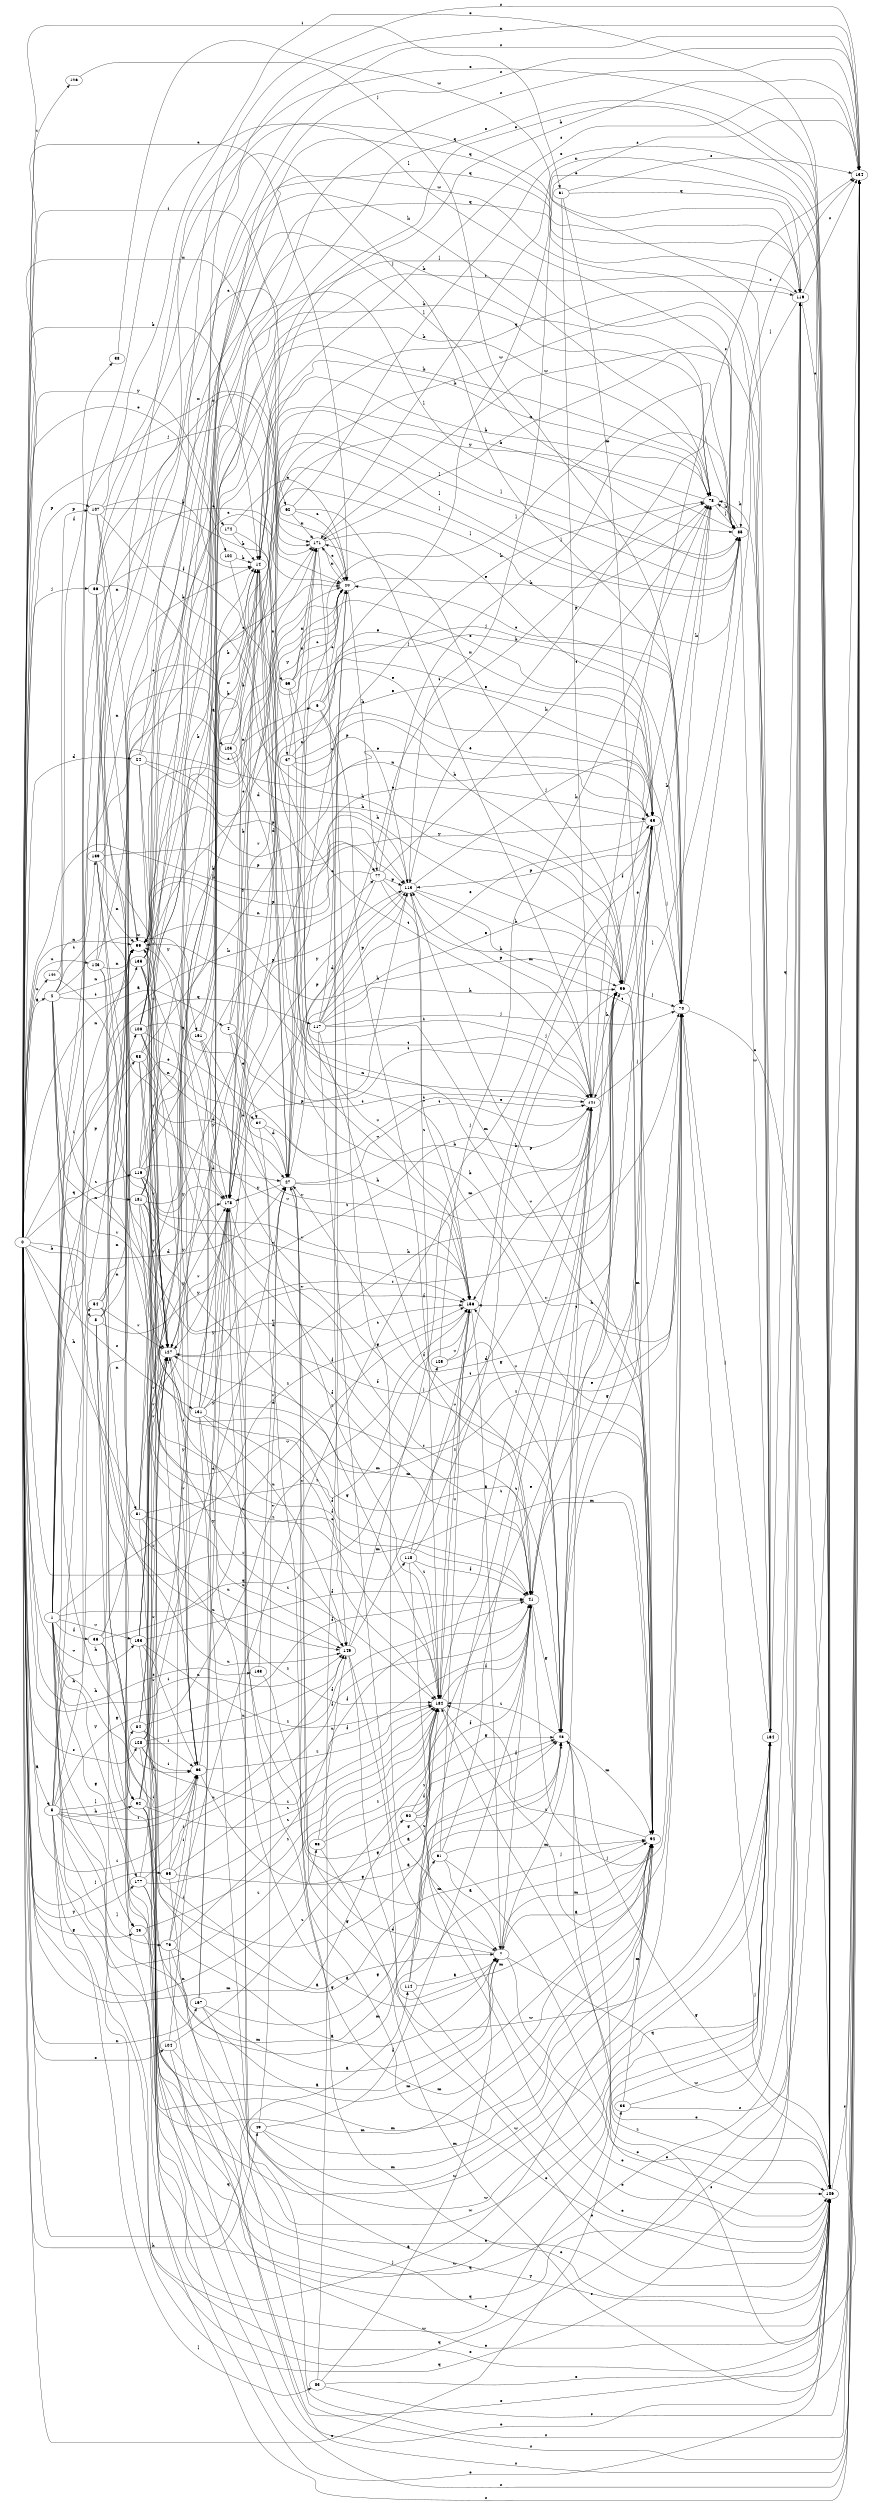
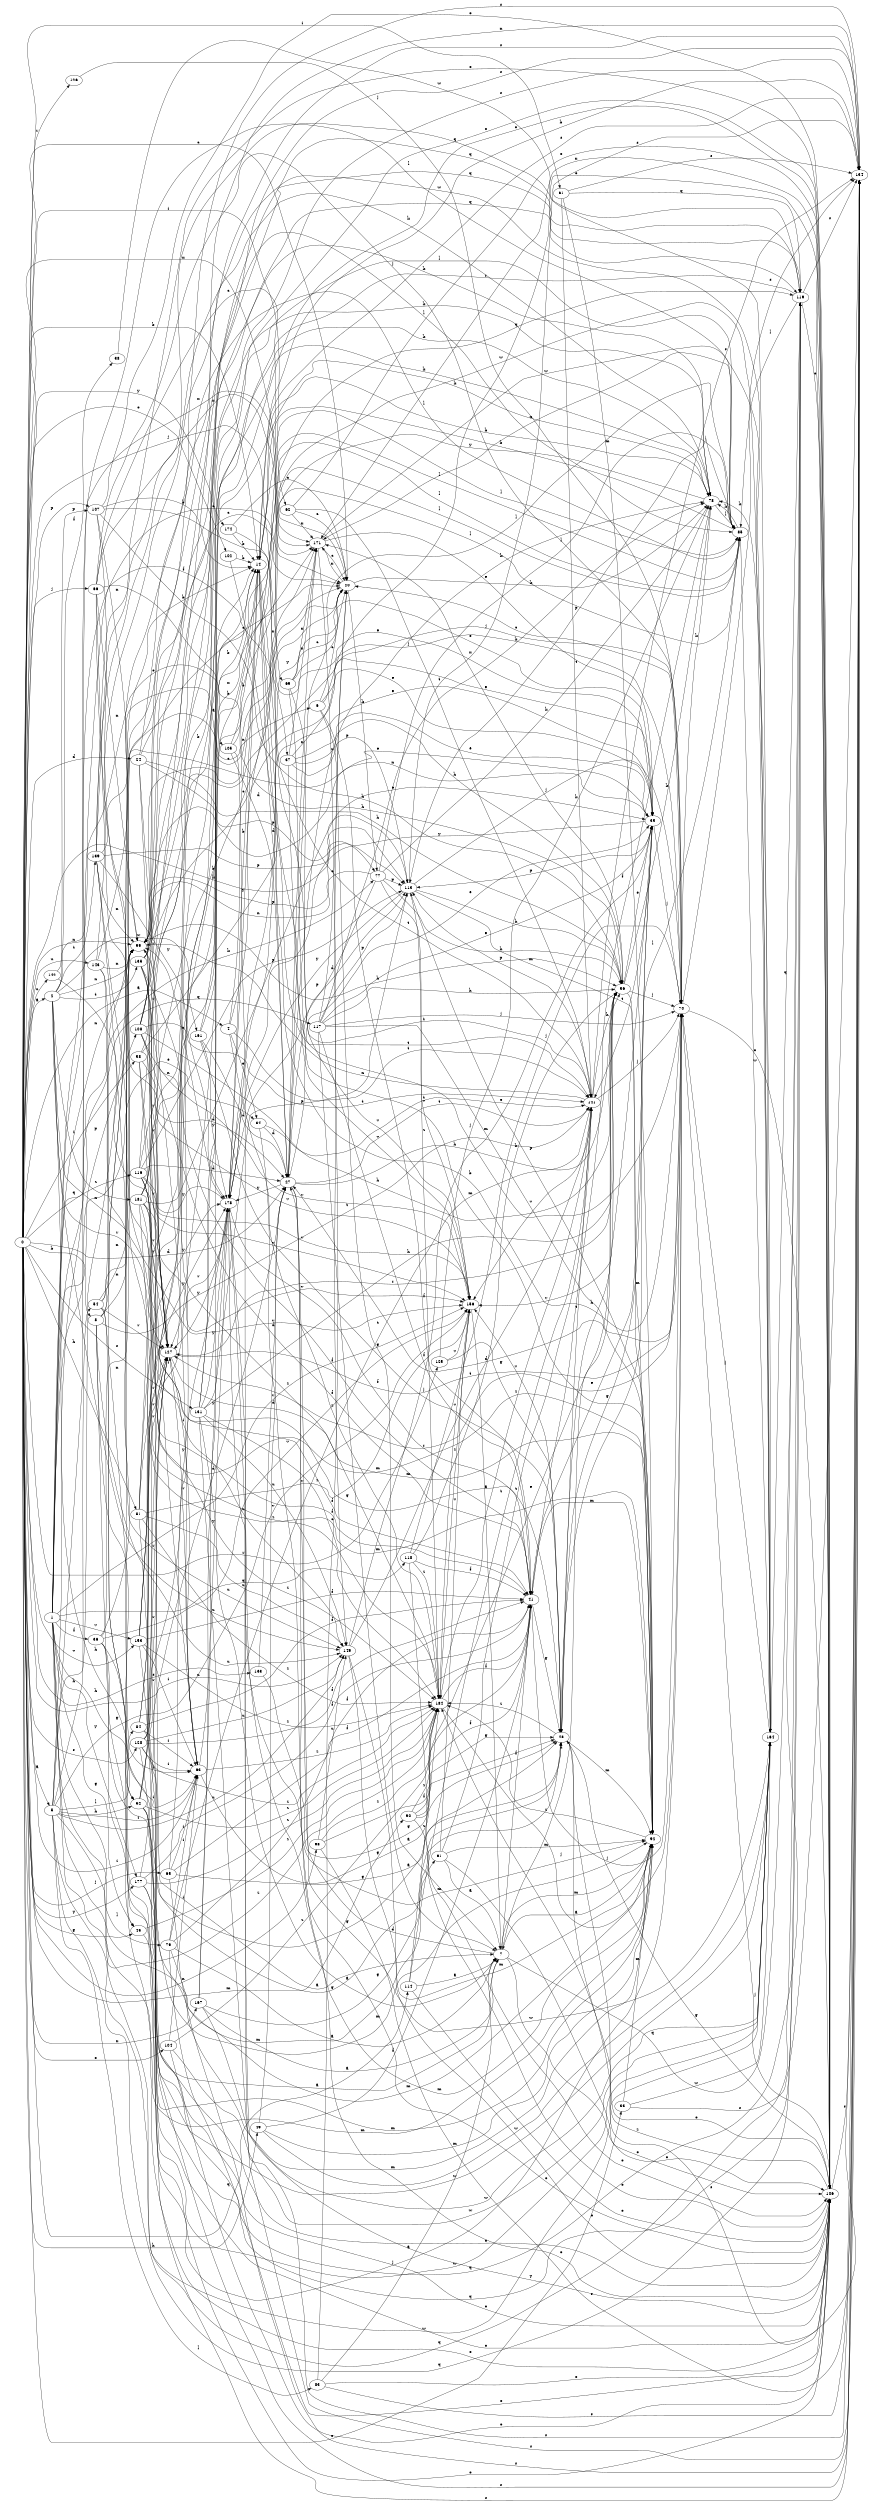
  strict digraph {
    rankdir=LR
    0
    2
    4
    5
    8
    14
    20
    24
    27
    33
    45
    49
    51
    58
    61
    62
    63
    65
    66
    69
    77
    90
    98
    99
    102
    104
    107
    114
    116
    125
    126
    128
    131
    133
    142
    143
    149
    153
    167
    171
    174
    177
    52
    156
    37
    38
    127
    135
    139
    161
    181
    34
    119
    141
    164
    184
    54
    83
    84
    85
    105
    48
    70
    134
    178
    78
    7
    56
    113
    35
    106
    92
    41
    1
    36
    79
    91
    108
    117
    118
    6
    0 -> 2 [label=a]
    0 -> 4 [label=a]
    0 -> 5 [label=a]
    0 -> 8 [label=b]
    0 -> 14 [label=b]
    0 -> 20 [label=c]
    0 -> 24 [label=d]
    0 -> 27 [label=d]
    0 -> 33 [label=e]
    0 -> 45 [label=g]
    0 -> 49 [label=h]
    0 -> 51 [label=h]
    0 -> 58 [label=i]
    0 -> 61 [label=i]
    0 -> 62 [label=i]
    0 -> 63 [label=i]
    0 -> 65 [label=j]
    0 -> 66 [label=j]
    0 -> 69 [label=j]
    0 -> 77 [label=k]
    0 -> 90 [label=m]
    0 -> 98 [label=n]
    0 -> 99 [label=n]
    0 -> 102 [label=o]
    0 -> 104 [label=o]
    0 -> 107 [label=p]
    0 -> 114 [label=q]
    0 -> 116 [label=q]
    0 -> 125 [label=r]
    0 -> 126 [label=r]
    0 -> 128 [label=s]
    0 -> 131 [label=s]
    0 -> 133 [label=s]
    0 -> 142 [label=u]
    0 -> 143 [label=u]
    0 -> 149 [label=u]
    0 -> 153 [label=v]
    0 -> 167 [label=x]
    0 -> 171 [label=x]
    0 -> 174 [label=y]
    0 -> 177 [label=y]
    2 -> 99 [label=n]
    2 -> 149 [label=u]
    2 -> 52 [label=h]
    2 -> 156 [label=v]
    2 -> 37 [label=f]
    2 -> 38 [label=f]
    2 -> 127 [label=r]
    2 -> 135 [label=t]
    2 -> 139 [label=t]
    2 -> 161 [label=w]
    2 -> 181 [label=z]
    4 -> 34 [label=e]
    4 -> 119 [label=q]
    4 -> 141 [label=t]
    4 -> 164 [label=w]
    4 -> 184 [label=z]
    5 -> 63 [label=i]
    5 -> 99 [label=n]
    5 -> 149 [label=u]
    5 -> 52 [label=h]
    5 -> 156 [label=v]
    5 -> 119 [label=q]
    5 -> 164 [label=w]
    5 -> 184 [label=z]
    5 -> 54 [label=h]
    5 -> 83 [label=l]
    5 -> 84 [label=l]
    5 -> 85 [label=l]
    5 -> 105 [label=o]
    8 -> 20 [label=c]
    8 -> 45 [label=g]
    8 -> 99 [label=n]
    8 -> 149 [label=u]
    8 -> 141 [label=t]
    8 -> 85 [label=l]
    8 -> 48 [label=g]
    14 -> 27 [label=d]
    14 -> 141 [label=t]
    14 -> 85 [label=l]
    14 -> 70 [label=j]
    14 -> 134 [label=s]
    14 -> 178 [label=y]
    20 -> 77 [label=k]
    20 -> 99 [label=n]
    20 -> 171 [label=x]
-   20 -> 127 [label=r]
    20 -> 178 [label=y]
    20 -> 78 [label=k]
    24 -> 20 [label=c]
    24 -> 127 [label=r]
    24 -> 134 [label=s]
    24 -> 7 [label=a]
    24 -> 56 [label=h]
    24 -> 113 [label=p]
    27 -> 171 [label=x]
    27 -> 141 [label=t]
    27 -> 164 [label=w]
    27 -> 85 [label=l]
    27 -> 178 [label=y]
    27 -> 78 [label=k]
    27 -> 56 [label=h]
    27 -> 35 [label=e]
    27 -> 106 [label=o]
    33 -> 164 [label=w]
    33 -> 134 [label=s]
    33 -> 92 [label=m]
    45 -> 184 [label=z]
    45 -> 7 [label=a]
    49 -> 27 [label=d]
    49 -> 164 [label=w]
    49 -> 92 [label=m]
    49 -> 41 [label=f]
    51 -> 149 [label=u]
    51 -> 156 [label=v]
    51 -> 127 [label=r]
    51 -> 184 [label=z]
    51 -> 178 [label=y]
    51 -> 78 [label=k]
    51 -> 92 [label=m]
    58 -> 27 [label=d]
    58 -> 127 [label=r]
    58 -> 134 [label=s]
    58 -> 35 [label=e]
    58 -> 41 [label=f]
    61 -> 119 [label=q]
    61 -> 141 [label=t]
    61 -> 134 [label=s]
    61 -> 92 [label=m]
    62 -> 20 [label=c]
    62 -> 171 [label=x]
    62 -> 141 [label=t]
    62 -> 106 [label=o]
    63 -> 99 [label=n]
    63 -> 127 [label=r]
    63 -> 184 [label=z]
    63 -> 48 [label=g]
    63 -> 178 [label=y]
    65 -> 14 [label=b]
    65 -> 63 [label=i]
    65 -> 48 [label=g]
    65 -> 134 [label=s]
    65 -> 41 [label=f]
    66 -> 20 [label=c]
    66 -> 99 [label=n]
    66 -> 171 [label=x]
    66 -> 156 [label=v]
    66 -> 70 [label=j]
    66 -> 56 [label=h]
    66 -> 92 [label=m]
    69 -> 20 [label=c]
    69 -> 171 [label=x]
    69 -> 156 [label=v]
    69 -> 35 [label=e]
    69 -> 92 [label=m]
    77 -> 27 [label=d]
    77 -> 99 [label=n]
    77 -> 156 [label=v]
    77 -> 85 [label=l]
    77 -> 78 [label=k]
    77 -> 56 [label=h]
    77 -> 113 [label=p]
    90 -> 184 [label=z]
    90 -> 48 [label=g]
    90 -> 35 [label=e]
    90 -> 106 [label=o]
    90 -> 41 [label=f]
    98 -> 149 [label=u]
    98 -> 184 [label=z]
    98 -> 134 [label=s]
    98 -> 41 [label=f]
    99 -> 127 [label=r]
    99 -> 119 [label=q]
    99 -> 56 [label=h]
    99 -> 113 [label=p]
    99 -> 106 [label=o]
    102 -> 14 [label=b]
    102 -> 141 [label=t]
    104 -> 63 [label=i]
    104 -> 164 [label=w]
    104 -> 184 [label=z]
    104 -> 106 [label=o]
    107 -> 14 [label=b]
    107 -> 99 [label=n]
    107 -> 184 [label=z]
    107 -> 56 [label=h]
    107 -> 35 [label=e]
    107 -> 106 [label=o]
    114 -> 141 [label=t]
    114 -> 184 [label=z]
    114 -> 7 [label=a]
    114 -> 106 [label=o]
    116 -> 20 [label=c]
    116 -> 27 [label=d]
    116 -> 149 [label=u]
    116 -> 156 [label=v]
    116 -> 127 [label=r]
    116 -> 48 [label=g]
    116 -> 178 [label=y]
    116 -> 113 [label=p]
    116 -> 106 [label=o]
    125 -> 156 [label=v]
    125 -> 48 [label=g]
    125 -> 78 [label=k]
    126 -> 70 [label=j]
    128 -> 63 [label=i]
    128 -> 149 [label=u]
    128 -> 127 [label=r]
    128 -> 119 [label=q]
    128 -> 184 [label=z]
    128 -> 85 [label=l]
    128 -> 178 [label=y]
    128 -> 41 [label=f]
    131 -> 149 [label=u]
    131 -> 184 [label=z]
    131 -> 85 [label=l]
    131 -> 134 [label=s]
    131 -> 178 [label=y]
    131 -> 78 [label=k]
    131 -> 7 [label=a]
    131 -> 56 [label=h]
    131 -> 113 [label=p]
    133 -> 27 [label=d]
    133 -> 48 [label=g]
    142 -> 107 [label=p]
    142 -> 156 [label=v]
    143 -> 99 [label=n]
    143 -> 85 [label=l]
    143 -> 134 [label=s]
    143 -> 78 [label=k]
    143 -> 106 [label=o]
    149 -> 141 [label=t]
    149 -> 35 [label=e]
    149 -> 106 [label=o]
    149 -> 92 [label=m]
    153 -> 63 [label=i]
    153 -> 127 [label=r]
    153 -> 184 [label=z]
    153 -> 134 [label=s]
    153 -> 178 [label=y]
    153 -> 78 [label=k]
    153 -> 41 [label=f]
    167 -> 14 [label=b]
    167 -> 164 [label=w]
    167 -> 48 [label=g]
    167 -> 178 [label=y]
    167 -> 7 [label=a]
    171 -> 20 [label=c]
    171 -> 149 [label=u]
    171 -> 164 [label=w]
    171 -> 35 [label=e]
    174 -> 14 [label=b]
    174 -> 20 [label=c]
    174 -> 141 [label=t]
    177 -> 127 [label=r]
    177 -> 164 [label=w]
    177 -> 184 [label=z]
    177 -> 92 [label=m]
    177 -> 41 [label=f]
    52 -> 27 [label=d]
    52 -> 127 [label=r]
    52 -> 164 [label=w]
    52 -> 184 [label=z]
    52 -> 85 [label=l]
    52 -> 48 [label=g]
    52 -> 106 [label=o]
    156 -> 184 [label=z]
    156 -> 7 [label=a]
    37 -> 171 [label=x]
    37 -> 156 [label=v]
    37 -> 70 [label=j]
    37 -> 56 [label=h]
    37 -> 113 [label=p]
    37 -> 35 [label=e]
    38 -> 164 [label=w]
    127 -> 63 [label=i]
    127 -> 70 [label=j]
    127 -> 178 [label=y]
    127 -> 92 [label=m]
    135 -> 63 [label=i]
    135 -> 127 [label=r]
    135 -> 119 [label=q]
    135 -> 184 [label=z]
    135 -> 70 [label=j]
    135 -> 78 [label=k]
    135 -> 35 [label=e]
    135 -> 41 [label=f]
    139 -> 99 [label=n]
    139 -> 149 [label=u]
    139 -> 119 [label=q]
    139 -> 164 [label=w]
    139 -> 178 [label=y]
    139 -> 113 [label=p]
    139 -> 106 [label=o]
    139 -> 92 [label=m]
    139 -> 6 [label=a]
    161 -> 14 [label=b]
    161 -> 27 [label=d]
    161 -> 48 [label=g]
    161 -> 178 [label=y]
    161 -> 106 [label=o]
    181 -> 171 [label=x]
    181 -> 156 [label=v]
    181 -> 127 [label=r]
    181 -> 184 [label=z]
    181 -> 85 [label=l]
    181 -> 134 [label=s]
    181 -> 35 [label=e]
    181 -> 106 [label=o]
    181 -> 41 [label=f]
    34 -> 27 [label=d]
    34 -> 141 [label=t]
    34 -> 106 [label=o]
    119 -> 127 [label=r]
    119 -> 85 [label=l]
    119 -> 134 [label=s]
    119 -> 106 [label=o]
    141 -> 99 [label=n]
    141 -> 156 [label=v]
    141 -> 184 [label=z]
    141 -> 70 [label=j]
    141 -> 134 [label=s]
    141 -> 56 [label=h]
    141 -> 113 [label=p]
    164 -> 119 [label=q]
    164 -> 70 [label=j]
    164 -> 78 [label=k]
    184 -> 156 [label=v]
    184 -> 70 [label=j]
    184 -> 41 [label=f]
    54 -> 14 [label=b]
    54 -> 63 [label=i]
    54 -> 99 [label=n]
    54 -> 127 [label=r]
    54 -> 70 [label=j]
    54 -> 35 [label=e]
    83 -> 20 [label=c]
    83 -> 134 [label=s]
    83 -> 7 [label=a]
    83 -> 106 [label=o]
    84 -> 63 [label=i]
    84 -> 127 [label=r]
    84 -> 119 [label=q]
    84 -> 85 [label=l]
    84 -> 41 [label=f]
    85 -> 14 [label=b]
    85 -> 171 [label=x]
    85 -> 164 [label=w]
    85 -> 78 [label=k]
    85 -> 113 [label=p]
    105 -> 14 [label=b]
    105 -> 27 [label=d]
    105 -> 171 [label=x]
    105 -> 92 [label=m]
    48 -> 156 [label=v]
    48 -> 141 [label=t]
    48 -> 184 [label=z]
    48 -> 85 [label=l]
    48 -> 134 [label=s]
    48 -> 56 [label=h]
    48 -> 106 [label=o]
    48 -> 92 [label=m]
    70 -> 14 [label=b]
    70 -> 20 [label=c]
    70 -> 27 [label=d]
    70 -> 127 [label=r]
    70 -> 134 [label=s]
    70 -> 78 [label=k]
    70 -> 106 [label=o]
    134 -> 14 [label=b]
    134 -> 99 [label=n]
    178 -> 14 [label=b]
    178 -> 99 [label=n]
    178 -> 127 [label=r]
    178 -> 134 [label=s]
    178 -> 113 [label=p]
    178 -> 92 [label=m]
    178 -> 41 [label=f]
    78 -> 14 [label=b]
    78 -> 85 [label=l]
    78 -> 178 [label=y]
    78 -> 41 [label=f]
    7 -> 27 [label=d]
    7 -> 119 [label=q]
    7 -> 56 [label=h]
    7 -> 106 [label=o]
    7 -> 92 [label=m]
    7 -> 41 [label=f]
    56 -> 171 [label=x]
    56 -> 156 [label=v]
    56 -> 127 [label=r]
    56 -> 70 [label=j]
    56 -> 78 [label=k]
    56 -> 35 [label=e]
    56 -> 92 [label=m]
    113 -> 184 [label=z]
    113 -> 70 [label=j]
    113 -> 134 [label=s]
    113 -> 178 [label=y]
    113 -> 56 [label=h]
    113 -> 92 [label=m]
    35 -> 99 [label=n]
    35 -> 141 [label=t]
    35 -> 48 [label=g]
    35 -> 70 [label=j]
    35 -> 178 [label=y]
    35 -> 113 [label=p]
    106 -> 171 [label=x]
    106 -> 184 [label=z]
    106 -> 48 [label=g]
    106 -> 70 [label=j]
    106 -> 134 [label=s]
    106 -> 178 [label=y]
    92 -> 184 [label=z]
    92 -> 7 [label=a]
    92 -> 113 [label=p]
    41 -> 48 [label=g]
    41 -> 70 [label=j]
    41 -> 35 [label=e]
    41 -> 92 [label=m]
    1 -> 20 [label=c]
    1 -> 45 [label=g]
    1 -> 77 [label=k]
    1 -> 99 [label=n]
    1 -> 153 [label=v]
    1 -> 171 [label=x]
    1 -> 177 [label=y]
    1 -> 52 [label=h]
    1 -> 156 [label=v]
    1 -> 34 [label=e]
    1 -> 119 [label=q]
    1 -> 92 [label=m]
    1 -> 36 [label=f]
    1 -> 79 [label=l]
    1 -> 91 [label=m]
    1 -> 108 [label=p]
    1 -> 117 [label=q]
    1 -> 118 [label=q]
    36 -> 20 [label=c]
    36 -> 63 [label=i]
    36 -> 99 [label=n]
    36 -> 156 [label=v]
    36 -> 106 [label=o]
    36 -> 92 [label=m]
    79 -> 63 [label=i]
    79 -> 141 [label=t]
    79 -> 7 [label=a]
    79 -> 106 [label=o]
    79 -> 92 [label=m]
    79 -> 41 [label=f]
    91 -> 156 [label=v]
    91 -> 141 [label=t]
    91 -> 7 [label=a]
    91 -> 106 [label=o]
    91 -> 92 [label=m]
    108 -> 14 [label=b]
    108 -> 156 [label=v]
    108 -> 127 [label=r]
    108 -> 119 [label=q]
    108 -> 141 [label=t]
    108 -> 134 [label=s]
    108 -> 78 [label=k]
    108 -> 56 [label=h]
    108 -> 41 [label=f]
    117 -> 20 [label=c]
    117 -> 70 [label=j]
    117 -> 78 [label=k]
    117 -> 7 [label=a]
    117 -> 56 [label=h]
    117 -> 113 [label=p]
    117 -> 35 [label=e]
    117 -> 92 [label=m]
    117 -> 41 [label=f]
    118 -> 184 [label=z]
    118 -> 70 [label=j]
    118 -> 56 [label=h]
    118 -> 106 [label=o]
    118 -> 41 [label=f]
    6 -> 20 [label=c]
    6 -> 7 [label=a]
    6 -> 35 [label=e]
    6 -> 106 [label=o]
    6 -> 41 [label=f]
  }
